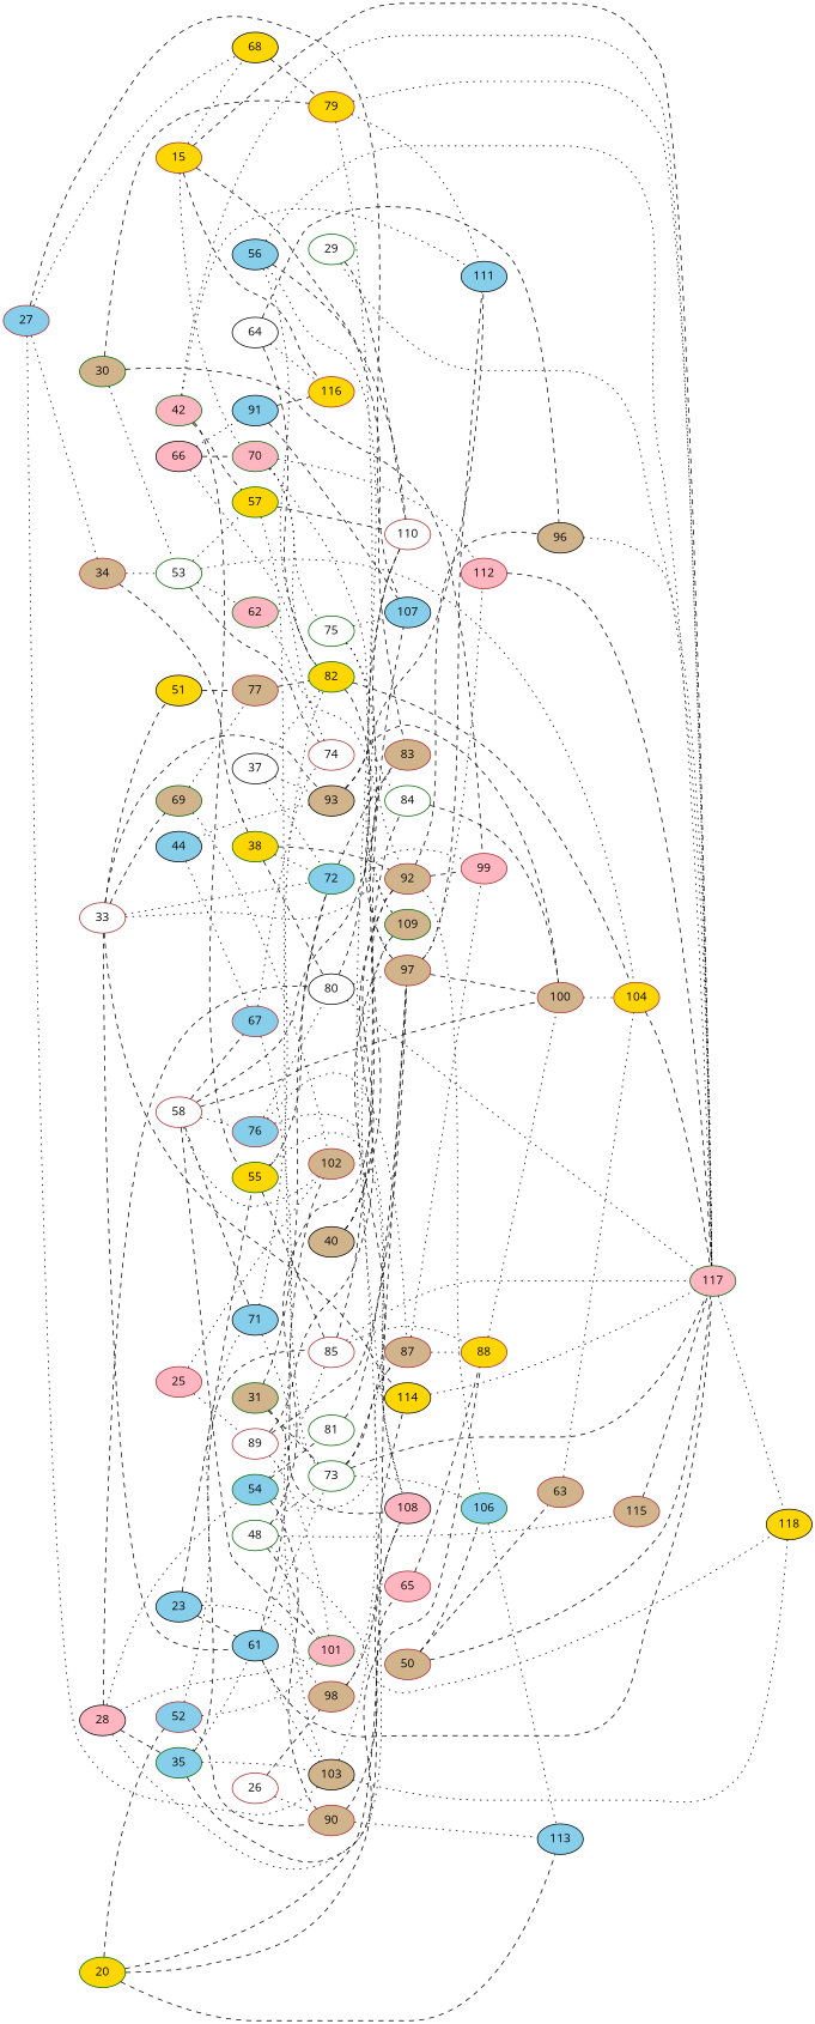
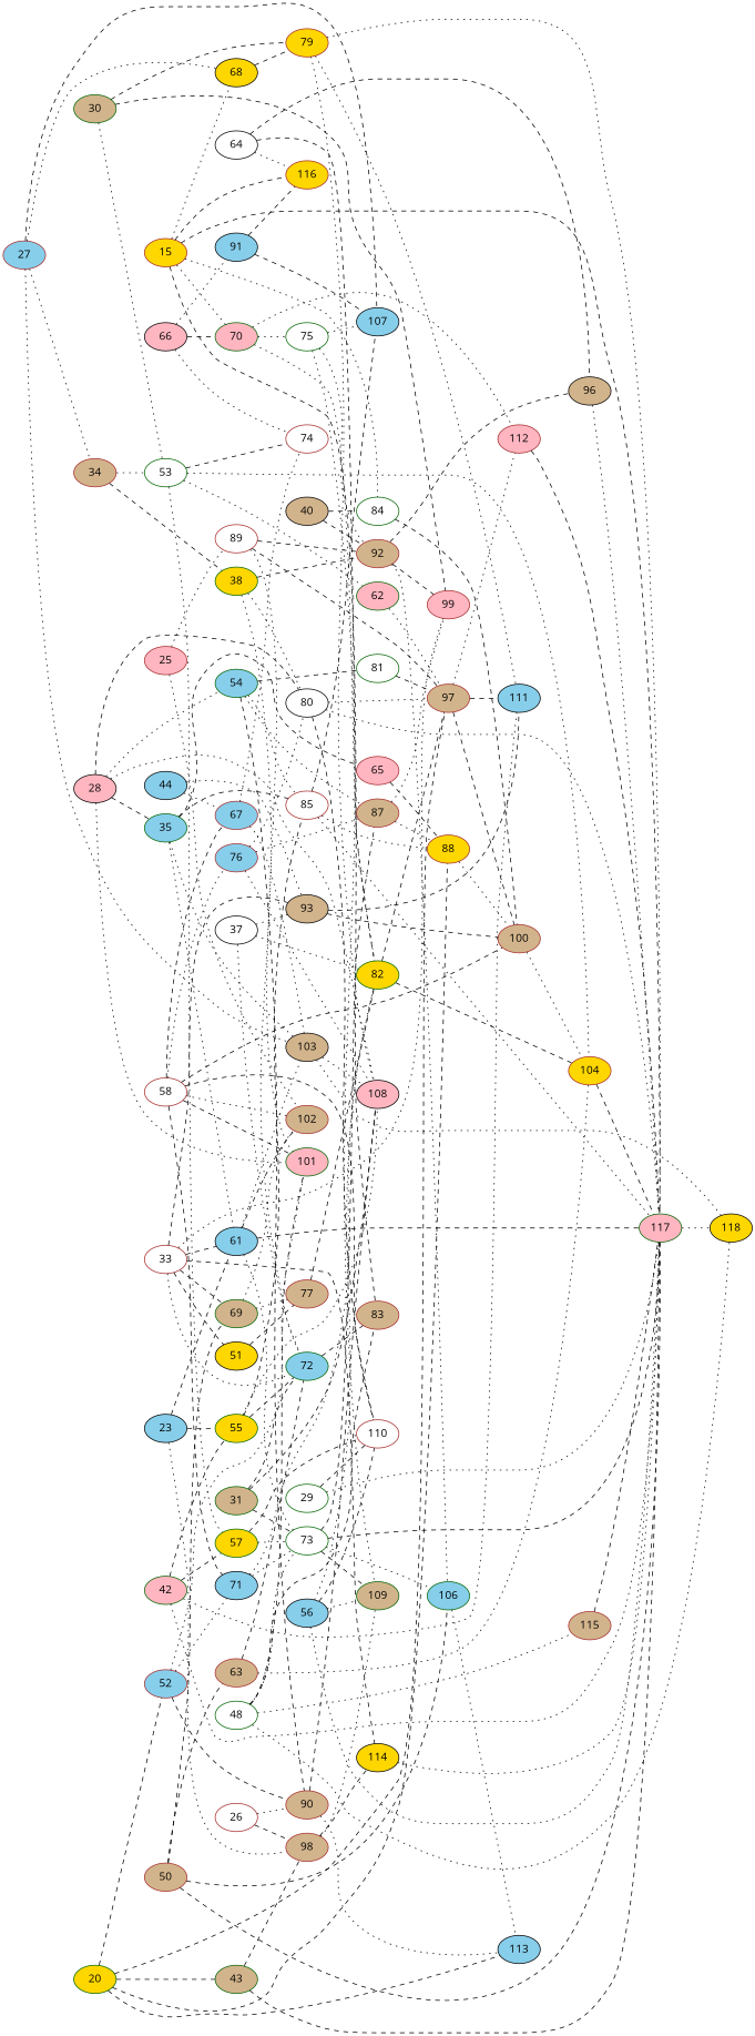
  graph {
    fontname="Open Sans"
    rankdir=LR
    node [color=brown fillcolor=tan fontname="Open Sans" style=filled]
    edge [fontname="Open Sans" style=dotted]
    15 [fillcolor=gold super="+8"]
    68 [color=black fillcolor=gold]
    70 [color=darkgreen fillcolor=lightpink]
    83
    84 [color=darkgreen fillcolor=white]
    116 [fillcolor=gold]
    117 [color=darkgreen fillcolor=lightpink super="+86+105+24"]
    79 [fillcolor=gold]
    82 [color=darkgreen fillcolor=gold super="+18"]
    75 [color=darkgreen fillcolor=white]
    112 [fillcolor=lightpink]
    100 [super="+3"]
    118 [color=black fillcolor=gold super="+39"]
    20 [color=darkgreen fillcolor=gold super="+12"]
+   43 [color=darkgreen]
    52 [fillcolor=skyblue]
    88 [fillcolor=gold]
    97 [super="+22"]
    113 [color=black fillcolor=skyblue]
    98
    90 [super="+46"]
    101 [color=darkgreen fillcolor=lightpink]
    71 [color=black fillcolor=skyblue super="+36"]
    111 [color=black fillcolor=skyblue super="+6"]
    55 [color=darkgreen fillcolor=gold super="+49"]
    108 [color=black fillcolor=lightpink super="+78"]
    72 [color=darkgreen fillcolor=skyblue super="+4+59"]
    85 [fillcolor=white]
    23 [color=black fillcolor=skyblue]
    61 [color=black fillcolor=skyblue super="+47+17"]
    102
    103 [color=black super="+1+95"]
    73 [color=darkgreen fillcolor=white super="+11+9"]
    114 [color=black fillcolor=gold]
    109 [color=darkgreen]
    25 [fillcolor=lightpink]
    89 [fillcolor=white]
    92
    26 [fillcolor=white]
    27 [fillcolor=skyblue]
    34
    107 [color=black fillcolor=skyblue]
    53 [color=darkgreen fillcolor=white]
    38 [color=darkgreen fillcolor=gold]
    28 [color=black fillcolor=lightpink super="+21"]
    35 [color=darkgreen fillcolor=skyblue]
    54 [color=darkgreen fillcolor=skyblue]
    80 [color=black fillcolor=white super="+60"]
    65 [fillcolor=lightpink]
    81 [color=darkgreen fillcolor=white]
    87 [super="+19"]
    110 [fillcolor=white]
    29 [color=darkgreen fillcolor=white]
    30 [color=darkgreen]
    99 [fillcolor=lightpink]
    57 [color=darkgreen fillcolor=gold]
    62 [color=darkgreen fillcolor=lightpink]
    74 [fillcolor=white]
    104 [fillcolor=gold]
    31 [color=darkgreen]
    106 [color=darkgreen fillcolor=skyblue]
    33 [fillcolor=white super="+16"]
    51 [color=black fillcolor=gold]
    69 [color=darkgreen]
    93 [color=black super="+7"]
    77
    37 [color=black fillcolor=white]
    96 [color=black super="+94"]
    40 [color=black]
    42 [color=darkgreen fillcolor=lightpink]
    44 [color=black fillcolor=skyblue]
    67 [fillcolor=skyblue]
    48 [color=darkgreen fillcolor=white super="+14"]
    115
    50 [super="+32"]
    63
    56 [color=black fillcolor=skyblue]
    58 [fillcolor=white super="+41"]
    76 [fillcolor=skyblue]
    64 [color=black fillcolor=white]
    66 [color=black fillcolor=lightpink]
    91 [color=black fillcolor=skyblue]
    15 -- 68
    15 -- 70
    15 -- 83 [style=dashed weight=2]
-   70 -- 84
+   15 -- 84
    15 -- 116 [style=dashed weight=2]
    15 -- 117 [style=dashed]
    68 -- 79 [style=dashed]
    70 -- 82
    70 -- 75
    70 -- 112
    84 -- 100 [style=dashed]
    117 -- 118 [weight=2]
    79 -- 117
    79 -- 111
    79 -- 108
    82 -- 97 [style=dashed]
    82 -- 104 [style=dashed]
    75 -- 109
    75 -- 92
    75 -- 107
    112 -- 117 [style=dashed]
    100 -- 104
+   20 -- 43 [style=dashed]
    20 -- 52 [style=dashed]
    20 -- 88 [style=dashed]
    20 -- 97 [style=dashed]
    20 -- 113 [style=dashed]
+   43 -- 117 [style=dashed]
+   43 -- 98 [style=dashed]
    52 -- 90 [style=dashed]
    52 -- 101
    52 -- 71
    88 -- 100
    97 -- 112
    97 -- 100 [style=dashed]
    97 -- 111 [style=dashed]
    98 -- 114 [style=dashed]
    98 -- 109
    90 -- 113
    90 -- 108 [style=dashed weight=2]
    71 -- 82 [weight=2]
    71 -- 73
    55 -- 108 [weight=2]
    55 -- 72 [style=dashed]
    55 -- 85 [style=dashed weight=2]
    72 -- 83 [style=dashed]
    85 -- 117
    85 -- 88
    85 -- 107 [style=dashed]
    23 -- 98
    23 -- 55 [style=dashed]
    23 -- 61 [style=dashed]
    61 -- 117 [style=dashed weight=4]
    61 -- 102 [style=dashed]
    61 -- 103
    61 -- 73
    103 -- 118
    103 -- 108
    73 -- 117 [style=dashed]
    73 -- 109 [style=dashed]
    73 -- 87 [style=dashed]
    73 -- 106
    114 -- 117
    25 -- 102
    25 -- 89
    89 -- 97 [style=dashed]
    89 -- 101
    89 -- 92 [style=dashed]
    92 -- 99 [style=dashed]
    92 -- 106
    92 -- 96 [style=dashed]
    26 -- 98 [style=dashed]
    26 -- 90
    27 -- 68
    27 -- 103
    27 -- 34
    27 -- 107 [style=dashed]
    34 -- 53
    34 -- 38 [style=dashed]
    53 -- 57
    53 -- 62
    53 -- 74 [style=dashed]
    53 -- 104
    38 -- 72
    38 -- 92 [style=dashed]
-   38 -- 80 [style=dashed]
+   38 -- 80
    28 -- 101
    28 -- 108
    28 -- 35 [style=dashed weight=2]
    28 -- 54
    28 -- 80 [style=dashed]
    35 -- 85 [style=dashed]
    35 -- 61
    35 -- 103 [weight=2]
    35 -- 65 [style=dashed]
    54 -- 90 [style=dashed]
    54 -- 85
    54 -- 81 [style=dashed]
    54 -- 87
    80 -- 117 [weight=2]
    80 -- 97
    80 -- 110 [style=dashed]
    65 -- 88 [style=dashed]
    81 -- 97 [style=dashed]
    87 -- 88
    87 -- 99
    29 -- 117
    29 -- 110 [style=dashed]
    30 -- 79 [style=dashed]
    30 -- 53
    30 -- 99 [style=dashed]
    57 -- 73
    57 -- 110 [style=dashed]
    62 -- 97
    104 -- 117 [style=dashed]
    31 -- 108 [style=dashed]
    31 -- 72 [style=dashed]
    31 -- 73 [style=dashed]
    106 -- 113
    33 -- 72
    33 -- 61 [style=dashed weight=2]
    33 -- 114 [style=dashed]
    33 -- 99
    33 -- 51 [style=dashed]
    33 -- 69 [style=dashed]
    33 -- 93 [style=dashed]
    51 -- 77 [style=dashed]
    69 -- 102
    69 -- 77
    93 -- 100 [style=dashed]
    93 -- 111 [style=dashed]
    77 -- 82 [style=dashed]
    37 -- 82
    37 -- 72
    37 -- 93
    96 -- 117 [weight=2]
    40 -- 84 [style=dashed]
    40 -- 92 [style=dashed]
    42 -- 117
    42 -- 111
    42 -- 55 [style=dashed]
    42 -- 57 [style=dashed]
    44 -- 93
    44 -- 67
    67 -- 103
    67 -- 74
    48 -- 83 [style=dashed]
    48 -- 118
    48 -- 101 [style=dashed]
    48 -- 73
    48 -- 115
    115 -- 117 [style=dashed]
    50 -- 117 [style=dashed weight=2]
    50 -- 106 [style=dashed weight=2]
+   50 -- 69 [style=dashed]
    50 -- 63 [style=dashed]
+   63 -- 72 [style=dashed]
    63 -- 104
    56 -- 117
    56 -- 82
    56 -- 109
    56 -- 110 [style=dashed]
    58 -- 100 [style=dashed weight=2]
    58 -- 101 [style=dashed]
    58 -- 71 [style=dashed]
    58 -- 102
    58 -- 110 [style=dashed]
    58 -- 67 [style=dashed]
    58 -- 76
    76 -- 108
    76 -- 80
    76 -- 87
    64 -- 116
    64 -- 82 [style=dashed]
    64 -- 96 [style=dashed]
    66 -- 70 [style=dashed]
    66 -- 74
    66 -- 91
    91 -- 116 [style=dashed]
    91 -- 107 [style=dashed]
  }
